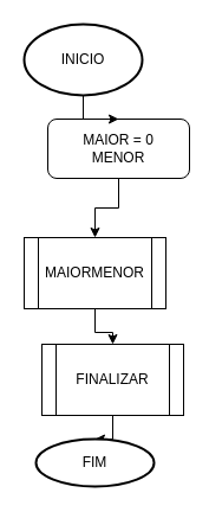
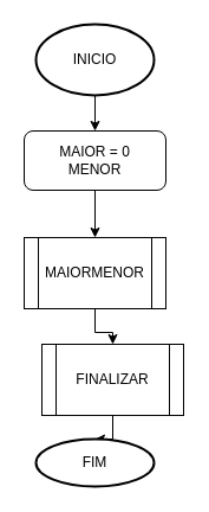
  <mxCell id="0" />
  <mxCell id="1" parent="0" />
  <mxCell id="2" style="edgeStyle=orthogonalEdgeStyle;rounded=0;orthogonalLoop=1;jettySize=auto;html=1;" edge="1" parent="1" source="3" target="5"><mxGeometry relative="1" as="geometry" /></mxCell>
- <mxCell id="3" value="MAIOR = 0&lt;div&gt;MENOR&lt;/div&gt;" style="rounded=1;whiteSpace=wrap;html=1;" vertex="1" parent="1"><mxGeometry x="40" y="100" width="120" height="50" as="geometry" /></mxCell>
+ <mxCell id="3" value="MAIOR = 0&lt;div&gt;MENOR&lt;/div&gt;" style="rounded=1;whiteSpace=wrap;html=1;" vertex="1" parent="1"><mxGeometry x="20" y="110" width="120" height="50" as="geometry" /></mxCell>
  <mxCell id="4" style="edgeStyle=orthogonalEdgeStyle;rounded=0;orthogonalLoop=1;jettySize=auto;html=1;" edge="1" parent="1" source="5" target="7"><mxGeometry relative="1" as="geometry" /></mxCell>
  <mxCell id="5" value="MAIORMENOR" style="shape=process;whiteSpace=wrap;html=1;backgroundOutline=1;" vertex="1" parent="1"><mxGeometry x="20" y="200" width="120" height="60" as="geometry" /></mxCell>
  <mxCell id="6" style="edgeStyle=orthogonalEdgeStyle;rounded=0;orthogonalLoop=1;jettySize=auto;html=1;" edge="1" parent="1" source="7" target="10"><mxGeometry relative="1" as="geometry" /></mxCell>
  <mxCell id="7" value="FINALIZAR" style="shape=process;whiteSpace=wrap;html=1;backgroundOutline=1;" vertex="1" parent="1"><mxGeometry x="35" y="290" width="120" height="60" as="geometry" /></mxCell>
  <mxCell id="8" style="edgeStyle=orthogonalEdgeStyle;rounded=0;orthogonalLoop=1;jettySize=auto;html=1;entryX=0.5;entryY=0;entryDx=0;entryDy=0;" edge="1" parent="1" source="9" target="3"><mxGeometry relative="1" as="geometry" /></mxCell>
- <mxCell id="9" value="INICIO" style="strokeWidth=2;html=1;shape=mxgraph.flowchart.start_1;whiteSpace=wrap;" vertex="1" parent="1"><mxGeometry x="20" y="20" width="100" height="60" as="geometry" /></mxCell>
+ <mxCell id="9" value="INICIO" style="strokeWidth=2;html=1;shape=mxgraph.flowchart.start_1;whiteSpace=wrap;" vertex="1" parent="1"><mxGeometry x="30" y="20" width="100" height="60" as="geometry" /></mxCell>
  <mxCell id="10" value="FIM" style="strokeWidth=2;html=1;shape=mxgraph.flowchart.start_1;whiteSpace=wrap;" vertex="1" parent="1"><mxGeometry x="30" y="370" width="100" height="40" as="geometry" /></mxCell>
